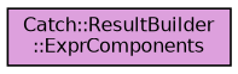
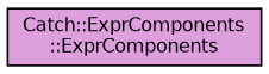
  digraph {
    rankdir=LR
-   n1 [color=black fillcolor=plum fontname=Helvetica fontsize=10 height=0.2 label="Catch::ResultBuilder\l::ExprComponents" shape=record style=filled width=0.4]
+   n1 [color=black fillcolor=plum fontname=Helvetica fontsize=10 height=0.2 label="Catch::ExprComponents\l::ExprComponents" shape=record style=filled width=0.4]
  }
